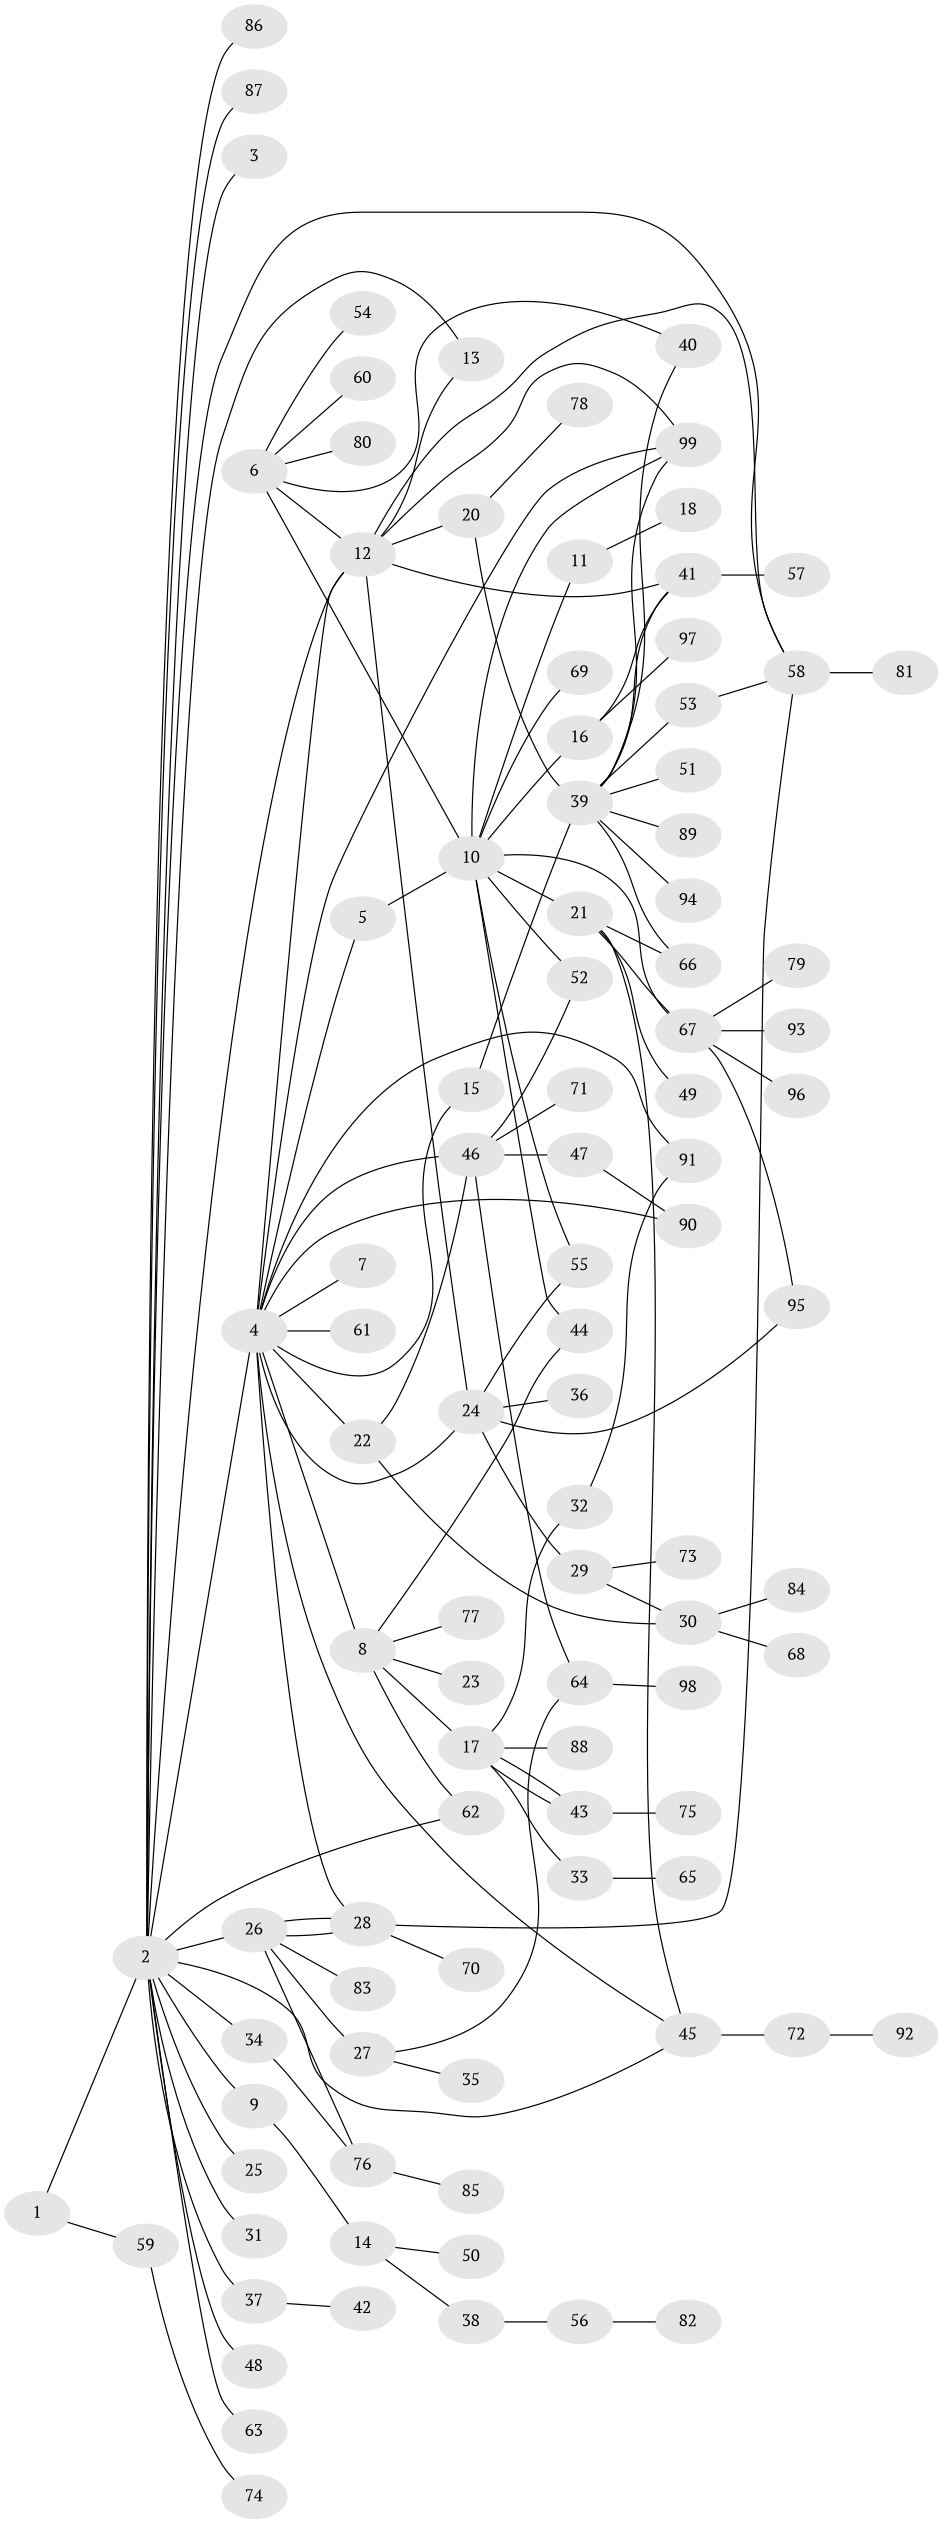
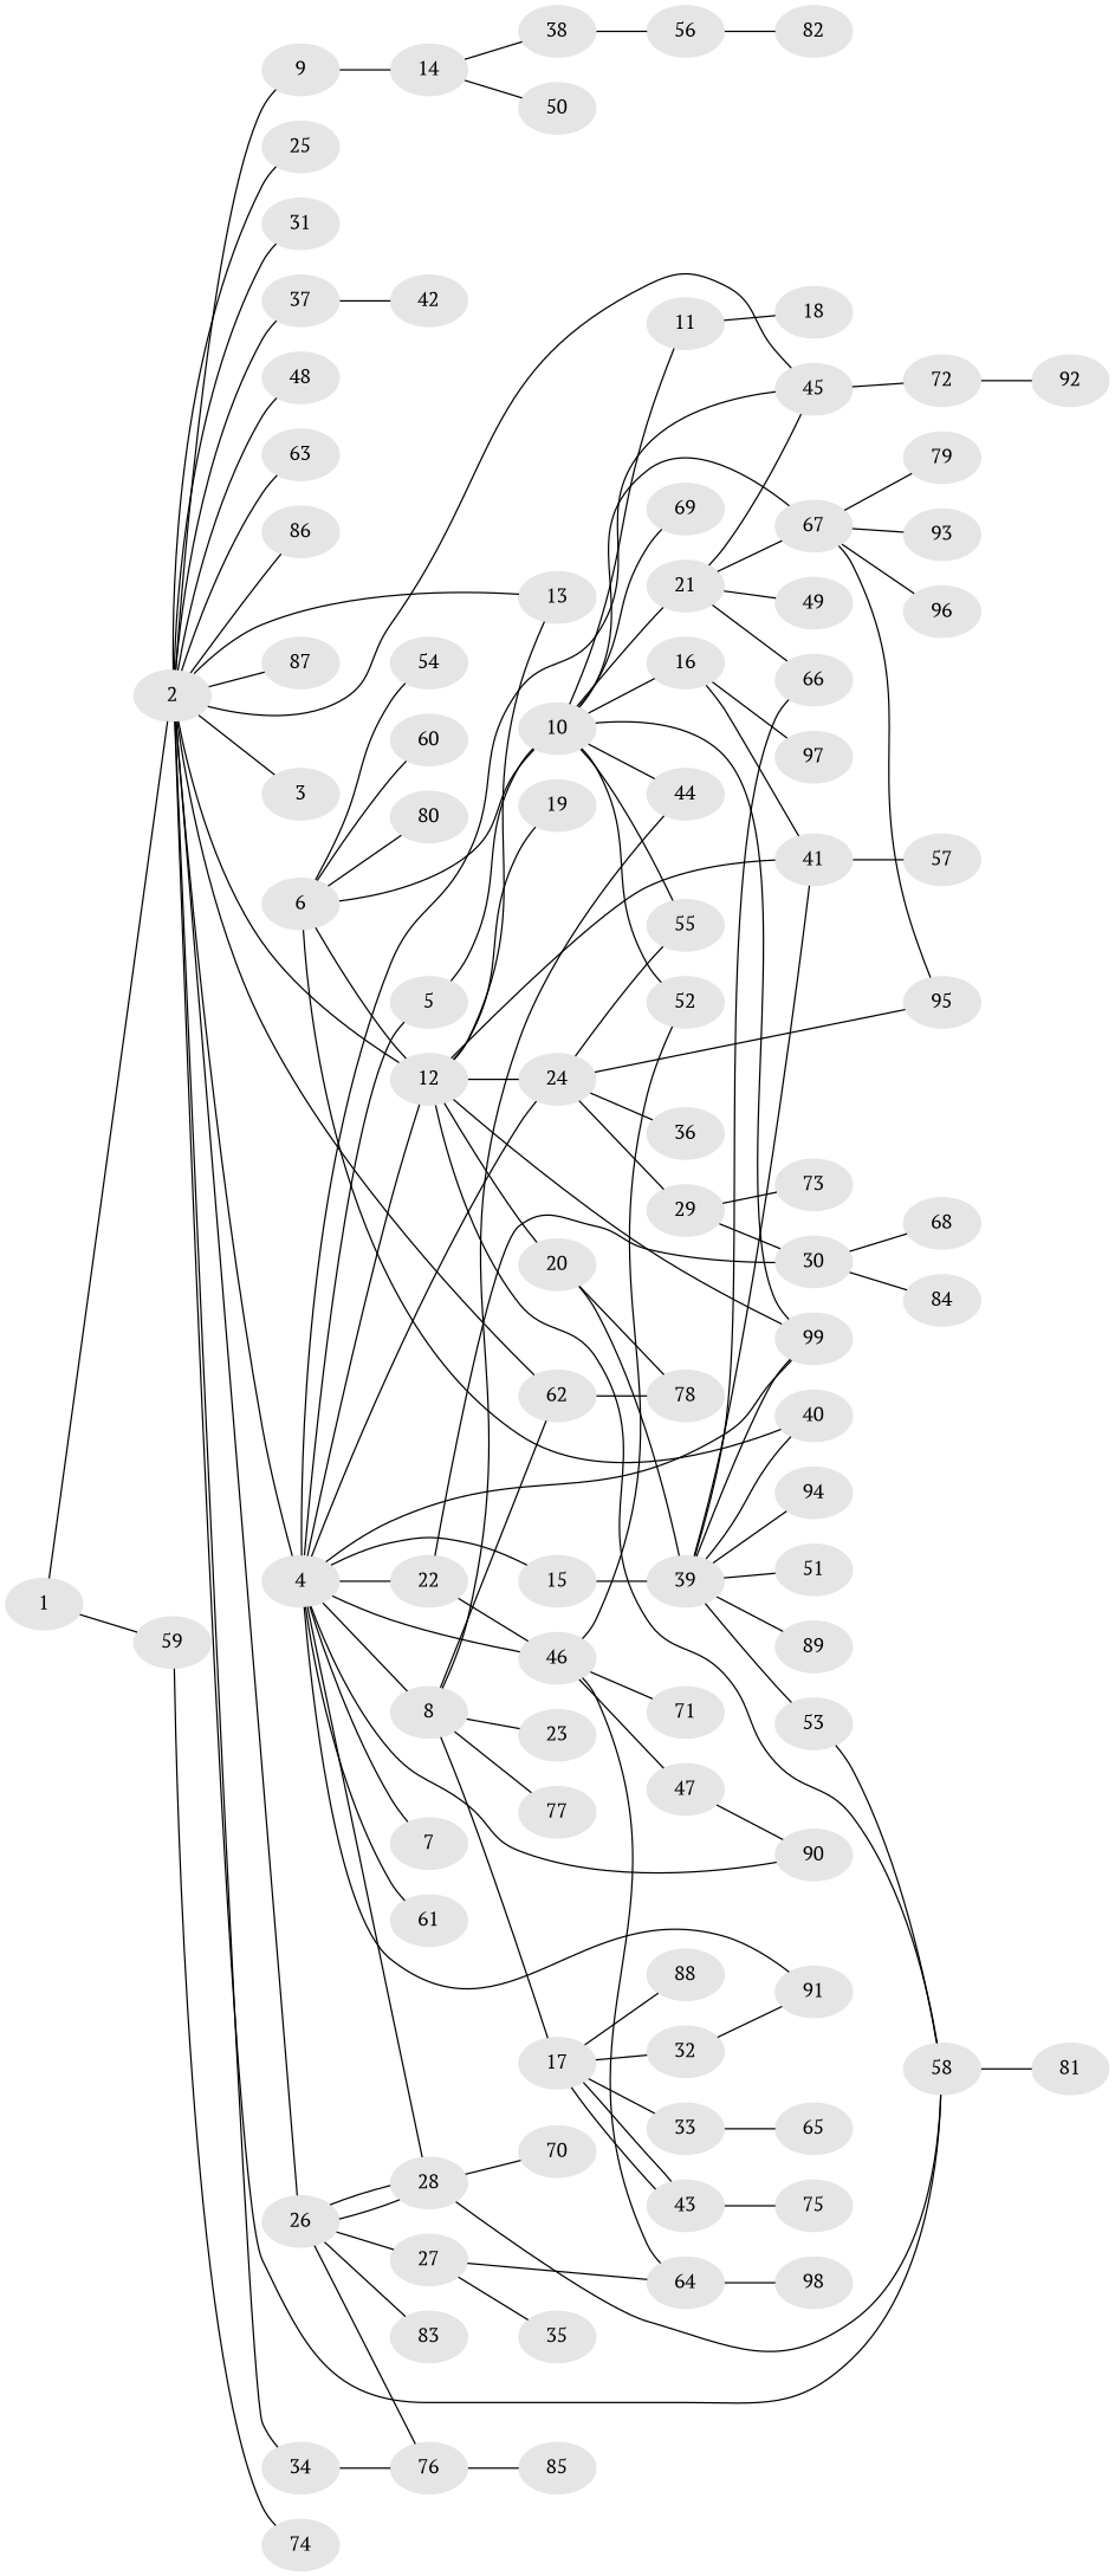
  graph {
    fontname="PT Serif"
    rankdir=LR
    node [color=gray90 fontname="PT Serif" style=filled]
    edge [fontname="PT Serif"]
    1
    2
    59
    3
    4
    9
    12
    13
    25
    26
    31
    34
    37
    45
    48
    58
    62
    63
    86
    87
    74
    5
    7
    8
    15
    22
    24
    28
    46
    61
    90
    91
    99
    6
    10
    40
    54
    60
    80
    14
+   19
    20
    41
    27
    76
    83
    42
    72
    81
    78
    17
    23
    44
    77
    39
    30
    29
    36
    55
    95
    70
    52
    64
    47
    71
    11
    16
    21
    67
    69
    32
    33
    43
    88
    38
    50
    18
    97
    49
    66
    79
    93
    96
    57
    56
    51
    53
    89
    94
    65
    75
    68
    84
    73
    35
    85
    98
    82
    92
    1 -- 2
    1 -- 59
    2 -- 3
    2 -- 4
    2 -- 9
    2 -- 12
    2 -- 13
    2 -- 25
    2 -- 26
    2 -- 31
    2 -- 34
    2 -- 37
    2 -- 45
    2 -- 48
    2 -- 58
    2 -- 62
    2 -- 63
    2 -- 86
    2 -- 87
    59 -- 74
    4 -- 12
    4 -- 45
    4 -- 5
    4 -- 7
    4 -- 8
    4 -- 15
    4 -- 22
    4 -- 24
    4 -- 28
    4 -- 46
    4 -- 61
    4 -- 90
    4 -- 91
    4 -- 99
    9 -- 14
    12 -- 13
    12 -- 58
    12 -- 24
    12 -- 99
+   12 -- 19
    12 -- 20
    12 -- 41
    26 -- 28
    26 -- 28
    26 -- 27
    26 -- 76
    26 -- 83
    34 -- 76
    37 -- 42
    45 -- 72
    58 -- 81
+   62 -- 78
    5 -- 10
    8 -- 62
    8 -- 17
    8 -- 23
    8 -- 44
    8 -- 77
    15 -- 39
    22 -- 46
    22 -- 30
    24 -- 29
    24 -- 36
    24 -- 55
    24 -- 95
    28 -- 58
    28 -- 70
    46 -- 52
    46 -- 64
    46 -- 47
    46 -- 71
    6 -- 12
    6 -- 10
    6 -- 40
    6 -- 54
    6 -- 60
    6 -- 80
    10 -- 99
    10 -- 44
    10 -- 55
    10 -- 52
    10 -- 11
    10 -- 16
    10 -- 21
    10 -- 67
    10 -- 69
    14 -- 38
    14 -- 50
    20 -- 78
    20 -- 39
    41 -- 57
    27 -- 64
    27 -- 35
    76 -- 85
    72 -- 92
    17 -- 32
    17 -- 33
    17 -- 43
    17 -- 43
    17 -- 88
    39 -- 99
    39 -- 40
    39 -- 41
    39 -- 66
    39 -- 51
    39 -- 53
    39 -- 89
    39 -- 94
    30 -- 68
    30 -- 84
    29 -- 30
    29 -- 73
    64 -- 98
    47 -- 90
    11 -- 18
    16 -- 41
    16 -- 97
    21 -- 45
    21 -- 67
    21 -- 49
    21 -- 66
    67 -- 95
    67 -- 79
    67 -- 93
    67 -- 96
    32 -- 91
    33 -- 65
    43 -- 75
    38 -- 56
    56 -- 82
    53 -- 58
  }
